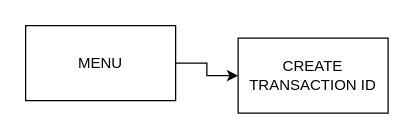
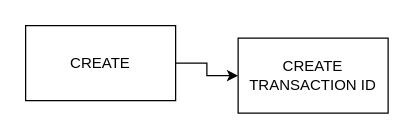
  <mxCell id="0" />
  <mxCell id="1" parent="0" />
  <mxCell id="2" value="" style="edgeStyle=orthogonalEdgeStyle;rounded=0;orthogonalLoop=1;jettySize=auto;html=1;" edge="1" parent="1" source="3" target="4"><mxGeometry relative="1" as="geometry" /></mxCell>
- <mxCell id="3" value="MENU" style="rounded=0;whiteSpace=wrap;html=1;" vertex="1" parent="1"><mxGeometry x="20" y="20" width="120" height="60" as="geometry" /></mxCell>
+ <mxCell id="3" value="CREATE" style="rounded=0;whiteSpace=wrap;html=1;" vertex="1" parent="1"><mxGeometry x="20" y="20" width="120" height="60" as="geometry" /></mxCell>
  <mxCell id="4" value="CREATE TRANSACTION ID" style="whiteSpace=wrap;html=1;rounded=0;" vertex="1" parent="1"><mxGeometry x="190" y="30" width="120" height="60" as="geometry" /></mxCell>
